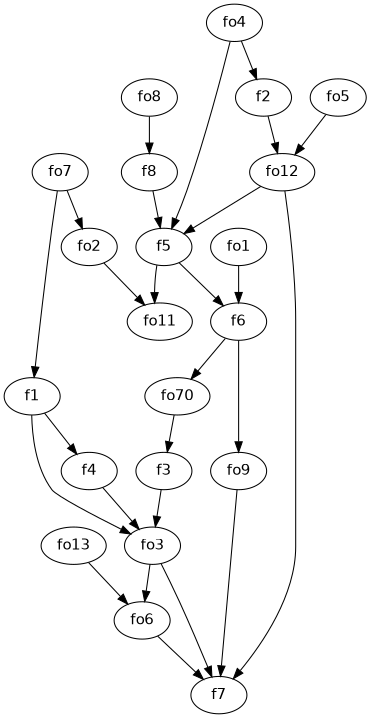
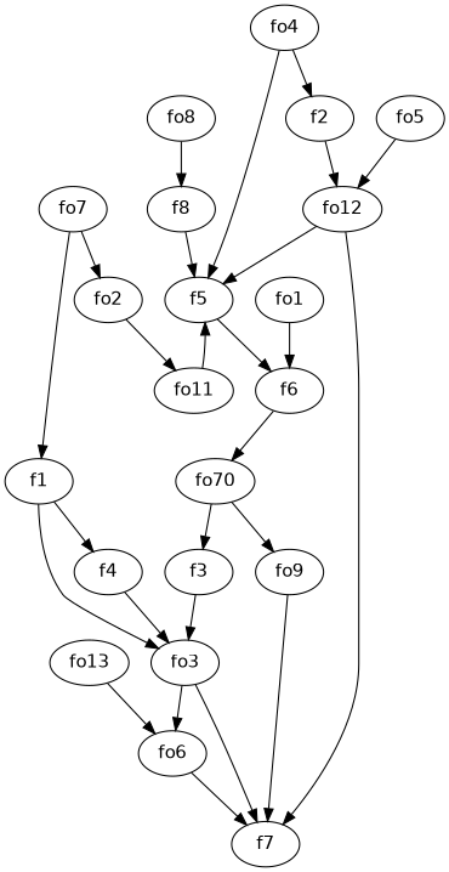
  strict digraph {
    fontname="DejaVu Sans"
    node [fontname="DejaVu Sans"]
    edge [fontname="DejaVu Sans" weight=2]
    f1
    f4
    fo3
    f7
    fo6
    f2
    fo12
    f5
    f3
    f6
    fo9
    n12 [label=fo70]
    f8
    fo1
    fo2
    fo11
    fo4
    fo5
    fo7
    fo8
    fo13
    f1 -> f4
    f1 -> fo3
    f4 -> fo3
    fo3 -> f7
    fo3 -> fo6
    fo6 -> f7
    f2 -> fo12
    fo12 -> f7
    fo12 -> f5
    f5 -> f6
    f3 -> fo3
-   f6 -> fo9
+   n12 -> fo9
    f6 -> n12
    fo9 -> f7
    n12 -> f3
    f8 -> f5
    fo1 -> f6
    fo2 -> fo11
-   f5 -> fo11
+   fo11 -> f5
    fo4 -> f2
    fo4 -> f5
    fo5 -> fo12
    fo7 -> f1
    fo7 -> fo2
    fo8 -> f8
    fo13 -> fo6
  }
